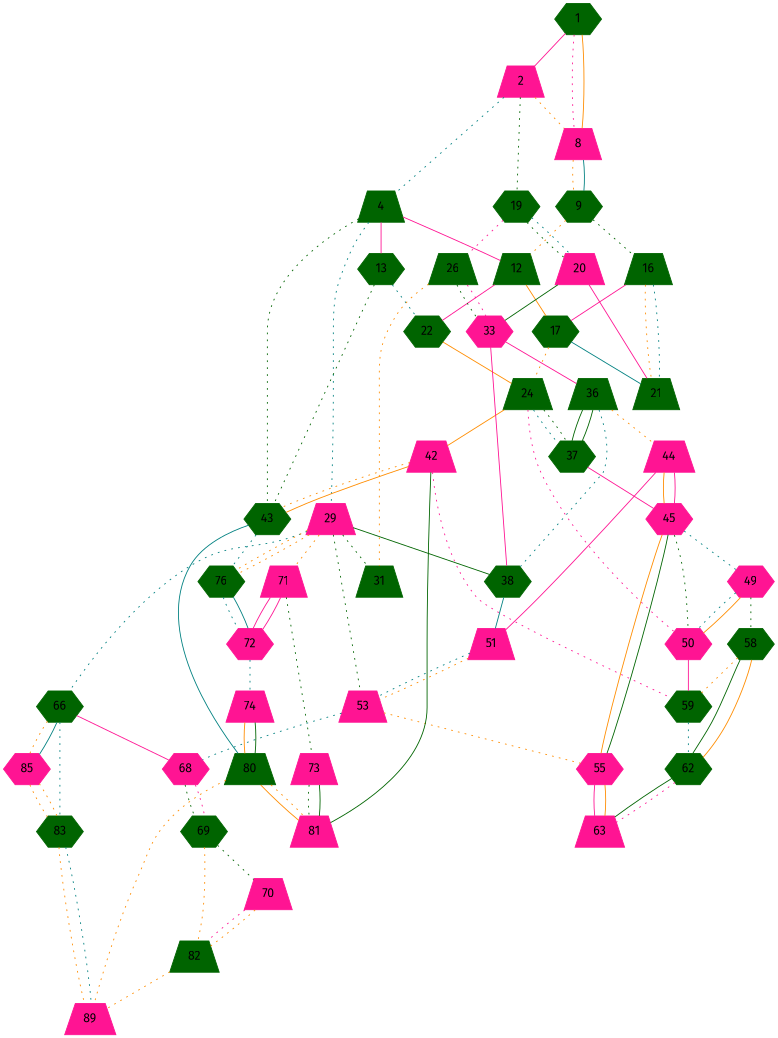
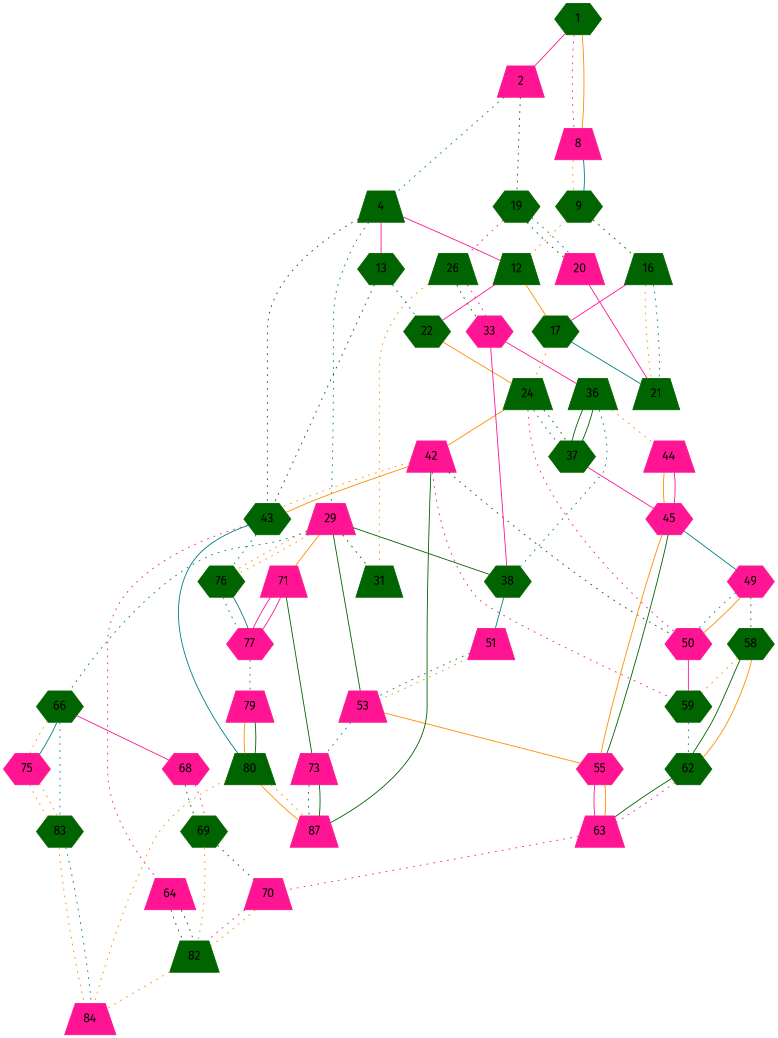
  graph {
    fontname="Fira Sans"
    node [color=darkgreen fontname="Fira Sans" shape=trapezium style=filled]
    edge [color=darkorange fontname="Fira Sans" style=dotted]
    1 [shape=hexagon]
    2 [color=deeppink super="+15+3"]
    8 [color=deeppink]
    4 [super="+5"]
    19 [shape=hexagon]
    9 [shape=hexagon super="+10"]
    12 [super="+18"]
    13 [shape=hexagon super="+14"]
    29 [color=deeppink super="+30"]
    43 [shape=hexagon super="+65"]
    20 [color=deeppink]
    26 [super="+27"]
    17 [shape=hexagon super="+23"]
    22 [shape=hexagon]
    31
    38 [shape=hexagon super="+39"]
    53 [color=deeppink super="+54"]
    66 [shape=hexagon super="+67"]
    71 [color=deeppink super="+72"]
    76 [shape=hexagon]
+   64 [color=deeppink]
    80 [super="+86"]
    16
    21
    24 [super="+25"]
    37 [shape=hexagon]
    42 [color=deeppink super="+57"]
    50 [color=deeppink shape=hexagon super="+56"]
    33 [color=deeppink shape=hexagon super="+35+34"]
    36 [super="+40"]
    45 [color=deeppink shape=hexagon super="+46"]
    59 [shape=hexagon super="+60"]
-   81 [color=deeppink]
+   81 [color=deeppink label=87]
    51 [color=deeppink]
    55 [color=deeppink shape=hexagon]
    68 [color=deeppink shape=hexagon]
-   75 [color=deeppink shape=hexagon label=85]
+   75 [color=deeppink shape=hexagon]
    83 [shape=hexagon]
    73 [color=deeppink super="+74"]
-   77 [color=deeppink shape=hexagon label=72]
+   77 [color=deeppink shape=hexagon]
    44 [color=deeppink]
    49 [color=deeppink shape=hexagon]
    62 [shape=hexagon]
    82 [super="+85"]
-   84 [color=deeppink label=89]
+   84 [color=deeppink]
    58 [shape=hexagon]
    63 [color=deeppink]
    69 [shape=hexagon]
    70 [color=deeppink]
-   79 [color=deeppink label=74]
+   79 [color=deeppink]
    1 -- 2 [color=deeppink style=solid]
    1 -- 8 [color=deeppink]
    1 -- 8 [style=solid]
-   2 -- 8
    2 -- 4 [color=teal]
    2 -- 19 [color=darkgreen]
    8 -- 9
    8 -- 9 [color=teal style=solid]
    4 -- 12 [color=deeppink style=solid]
    4 -- 13 [color=deeppink style=solid weight=2]
    4 -- 29 [color=teal]
    4 -- 43 [color=darkgreen weight=2]
    19 -- 20 [color=darkgreen]
    19 -- 20 [color=teal]
    19 -- 26 [color=deeppink]
    9 -- 12
    9 -- 16 [color=darkgreen]
    12 -- 17 [style=solid]
    12 -- 22 [color=deeppink style=solid]
    13 -- 43 [color=darkgreen]
    13 -- 22 [color=teal]
    29 -- 31 [color=darkgreen]
    29 -- 38 [color=darkgreen style=solid]
-   29 -- 53 [color=darkgreen]
+   29 -- 53 [color=darkgreen style=solid]
    29 -- 66 [color=teal]
-   29 -- 71
+   29 -- 71 [style=solid]
    29 -- 76
    29 -- 76
    43 -- 76 [color=teal]
+   43 -- 64 [color=deeppink]
    43 -- 80 [color=teal style=solid]
    20 -- 21 [color=deeppink style=solid]
-   20 -- 33 [color=darkgreen style=solid]
    26 -- 31 [weight=2]
    26 -- 33 [color=darkgreen weight=2]
    26 -- 33 [color=deeppink]
    17 -- 21 [color=teal style=solid]
    17 -- 24
    22 -- 24 [style=solid]
    38 -- 51 [color=teal style=solid]
-   53 -- 55
-   53 -- 68 [color=teal]
+   53 -- 55 [style=solid]
+   53 -- 73 [color=teal]
    66 -- 68 [color=deeppink style=solid]
    66 -- 75
    66 -- 75 [color=teal style=solid]
    66 -- 83 [color=teal]
-   71 -- 73 [color=darkgreen]
+   71 -- 73 [color=darkgreen style=solid]
    71 -- 77 [color=deeppink style=solid]
    71 -- 77 [color=deeppink style=solid]
    76 -- 77 [color=teal]
    76 -- 77 [color=teal style=solid]
+   64 -- 82 [color=darkgreen]
+   64 -- 82 [color=darkgreen]
    80 -- 81 [style=solid]
    80 -- 81
    80 -- 84
    16 -- 17 [color=deeppink style=solid]
    16 -- 21
    16 -- 21 [color=teal]
    24 -- 37 [color=teal]
    24 -- 37 [color=darkgreen]
    24 -- 42 [style=solid]
    24 -- 50 [color=deeppink]
    37 -- 45 [color=deeppink style=solid]
    42 -- 43
    42 -- 43 [style=solid]
-   45 -- 50 [color=darkgreen]
+   42 -- 50 [color=darkgreen]
    42 -- 59 [color=deeppink]
    42 -- 81 [color=darkgreen style=solid]
    50 -- 59 [color=deeppink style=solid]
    33 -- 38 [color=deeppink style=solid]
    33 -- 36 [color=deeppink style=solid]
    36 -- 38 [color=teal]
    36 -- 37 [color=darkgreen style=solid]
    36 -- 37 [color=darkgreen style=solid]
    36 -- 44
    45 -- 55 [style=solid]
    45 -- 55 [color=darkgreen style=solid]
-   45 -- 49 [color=teal]
+   45 -- 49 [color=teal style=solid]
    59 -- 62 [color=teal]
    51 -- 53 [color=teal]
    51 -- 53
    55 -- 63 [color=deeppink style=solid]
    55 -- 63 [style=solid]
    68 -- 69 [color=darkgreen]
    68 -- 69 [color=deeppink]
    75 -- 83
    75 -- 83
    83 -- 84
    83 -- 84 [color=teal]
    73 -- 81 [color=darkgreen weight=2]
    73 -- 81 [color=darkgreen style=solid]
    77 -- 79 [color=teal]
    44 -- 45 [style=solid]
    44 -- 45 [color=deeppink style=solid]
-   44 -- 51 [color=deeppink style=solid]
    49 -- 50 [color=teal]
    49 -- 50 [style=solid]
    49 -- 58 [color=darkgreen]
    62 -- 63 [color=darkgreen style=solid]
    62 -- 63 [color=deeppink]
    82 -- 84
    58 -- 59
    58 -- 62 [color=darkgreen style=solid]
    58 -- 62 [style=solid]
+   63 -- 70 [color=deeppink]
    69 -- 82
    69 -- 70 [color=darkgreen]
    70 -- 82 [color=deeppink]
    70 -- 82
    79 -- 80 [style=solid]
    79 -- 80 [color=darkgreen style=solid]
  }
